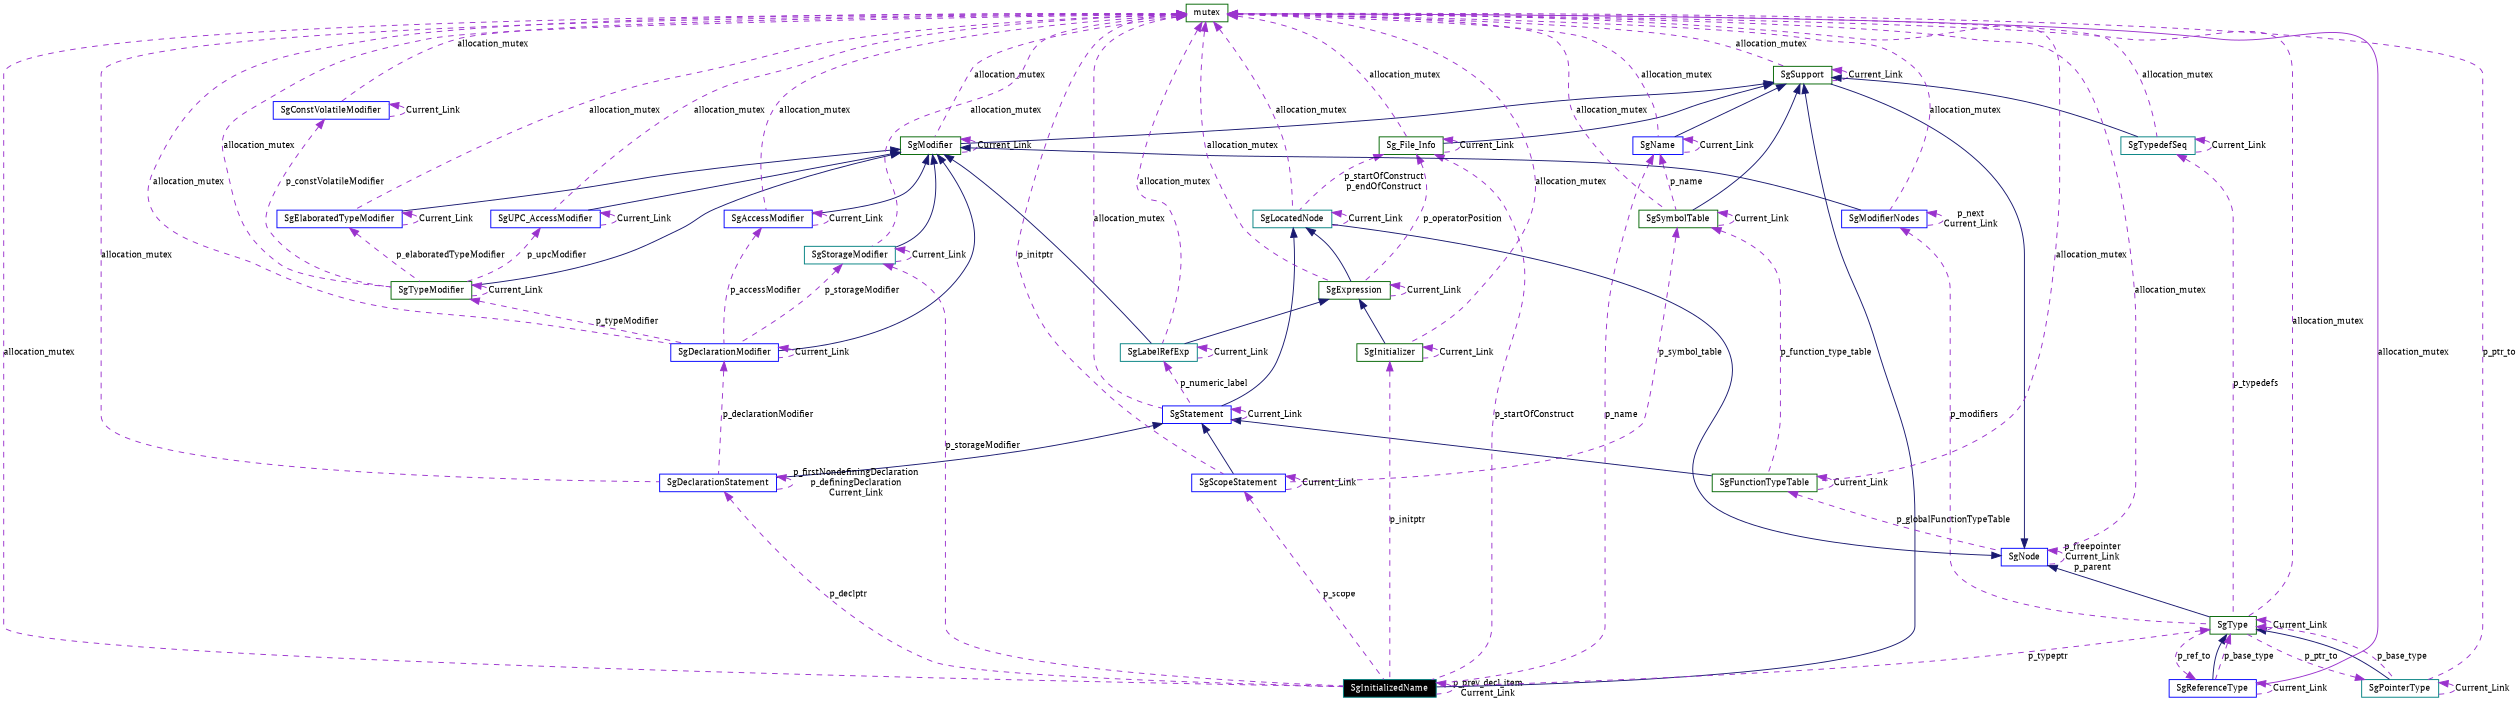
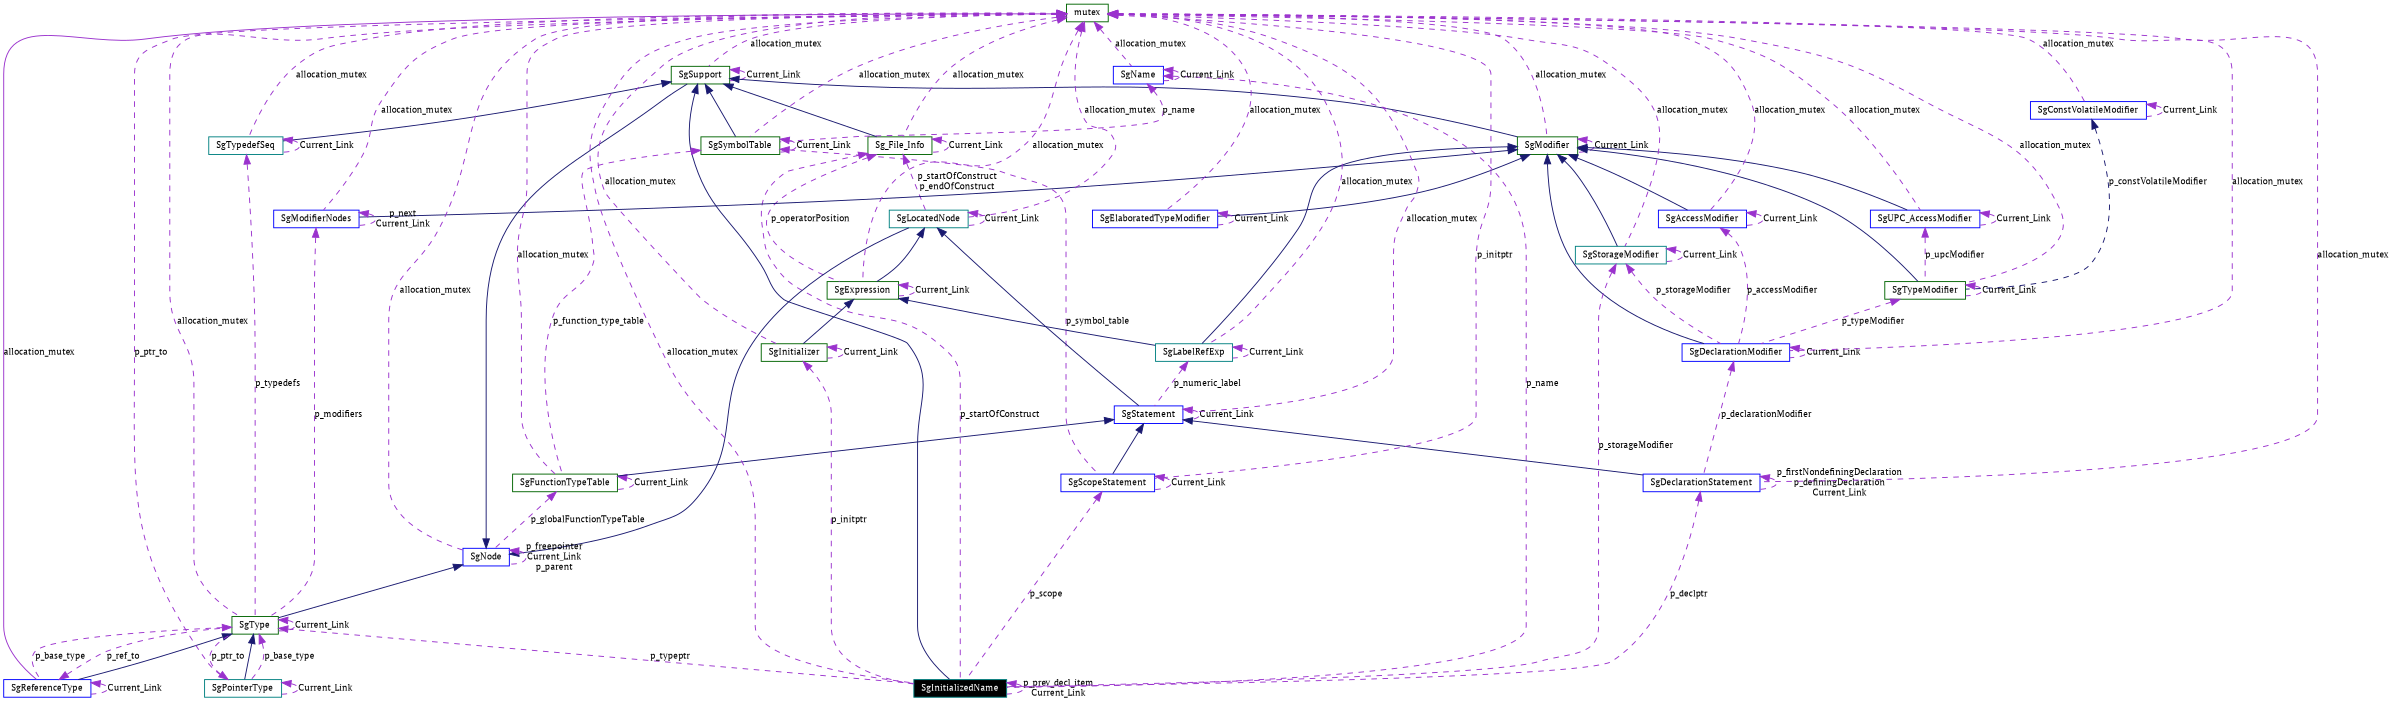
  digraph {
    fontname="PT Serif"
    node [color=blue fontname="PT Serif" fontsize=10 shape=record]
    edge [color=darkorchid3 dir=back fontname="PT Serif" fontsize=10 labelfontname=Helvetica labelfontsize=10 style=dashed]
    n1 [color=teal fillcolor=black fontcolor=white height=0.2 label=SgInitializedName style=filled width=0.4]
    n2 [color=darkgreen height=0.2 label=SgSupport width=0.4]
    n3 [color=darkgreen height=0.2 label=Sg_File_Info width=0.4]
    n4 [color=darkgreen height=0.2 label=SgSymbolTable width=0.4]
    n5 [height=0.2 label=SgName width=0.4]
    n6 [color=darkgreen height=0.2 label=SgModifier width=0.4]
    n7 [color=teal height=0.2 label=SgTypedefSeq width=0.4]
    n8 [color=teal height=0.2 label=SgLocatedNode width=0.4]
    n9 [color=darkgreen height=0.2 label=SgExpression width=0.4]
    n10 [color=darkgreen height=0.2 label=SgFunctionTypeTable width=0.4]
    n11 [height=0.2 label=SgScopeStatement width=0.4]
    n12 [color=teal height=0.2 label=SgLabelRefExp width=0.4]
    n13 [color=teal height=0.2 label=SgStorageModifier width=0.4]
    n14 [height=0.2 label=SgModifierNodes width=0.4]
    n15 [height=0.2 label=SgDeclarationModifier width=0.4]
    n16 [color=darkgreen height=0.2 label=SgTypeModifier width=0.4]
    n17 [height=0.2 label=SgElaboratedTypeModifier width=0.4]
    n18 [height=0.2 label=SgUPC_AccessModifier width=0.4]
    n19 [height=0.2 label=SgAccessModifier width=0.4]
    n20 [color=darkgreen height=0.2 label=SgType width=0.4]
    n21 [height=0.2 label=SgNode width=0.4]
    n22 [height=0.2 label=SgStatement width=0.4]
    n23 [color=teal height=0.2 label=SgPointerType width=0.4]
    n24 [height=0.2 label=SgReferenceType width=0.4]
    n25 [height=0.2 label=SgDeclarationStatement width=0.4]
    n26 [color=darkgreen height=0.2 label=SgInitializer width=0.4]
    n27 [color=darkgreen height=0.2 label=mutex width=0.4]
    n28 [height=0.2 label=SgConstVolatileModifier width=0.4]
    n1 -> n1 [label="p_prev_decl_item\nCurrent_Link"]
    n2 -> n1 [color=midnightblue style=solid]
    n2 -> n2 [label=Current_Link]
    n2 -> n3 [color=midnightblue style=solid]
    n2 -> n4 [color=midnightblue style=solid]
-   n2 -> n5 [color=midnightblue style=solid]
    n2 -> n6 [color=midnightblue style=solid]
    n2 -> n7 [color=midnightblue style=solid]
    n3 -> n1 [label=p_startOfConstruct]
    n3 -> n3 [label=Current_Link]
    n3 -> n8 [label="p_startOfConstruct\np_endOfConstruct"]
    n3 -> n9 [label=p_operatorPosition]
    n4 -> n4 [label=Current_Link]
    n4 -> n10 [label=p_function_type_table]
    n4 -> n11 [label=p_symbol_table]
    n5 -> n1 [label=p_name]
    n5 -> n4 [label=p_name]
    n5 -> n5 [label=Current_Link]
    n6 -> n6 [label=Current_Link]
    n6 -> n12 [color=midnightblue style=solid]
    n6 -> n13 [color=midnightblue style=solid]
    n6 -> n14 [color=midnightblue style=solid]
    n6 -> n15 [color=midnightblue style=solid]
    n6 -> n16 [color=midnightblue style=solid]
    n6 -> n17 [color=midnightblue style=solid]
    n6 -> n18 [color=midnightblue style=solid]
    n6 -> n19 [color=midnightblue style=solid]
    n7 -> n7 [label=Current_Link]
    n7 -> n20 [label=p_typedefs]
    n8 -> n8 [label=Current_Link]
    n8 -> n9 [color=midnightblue style=solid]
    n8 -> n22 [color=midnightblue style=solid]
    n9 -> n9 [label=Current_Link]
    n9 -> n12 [color=midnightblue style=solid]
    n9 -> n26 [color=midnightblue style=solid]
    n10 -> n10 [label=Current_Link]
    n10 -> n21 [label=p_globalFunctionTypeTable]
    n11 -> n1 [label=p_scope]
    n11 -> n11 [label=Current_Link]
    n12 -> n12 [label=Current_Link]
    n12 -> n22 [label=p_numeric_label]
    n13 -> n1 [label=p_storageModifier]
    n13 -> n13 [label=Current_Link]
    n13 -> n15 [label=p_storageModifier]
    n14 -> n14 [label="p_next\nCurrent_Link"]
    n14 -> n20 [label=p_modifiers]
    n15 -> n15 [label=Current_Link]
    n15 -> n25 [label=p_declarationModifier]
    n16 -> n15 [label=p_typeModifier]
    n16 -> n16 [label=Current_Link]
-   n17 -> n16 [label=p_elaboratedTypeModifier]
    n17 -> n17 [label=Current_Link]
    n18 -> n16 [label=p_upcModifier]
    n18 -> n18 [label=Current_Link]
    n19 -> n15 [label=p_accessModifier]
    n19 -> n19 [label=Current_Link]
    n20 -> n1 [label=p_typeptr]
    n20 -> n20 [label=Current_Link]
    n20 -> n23 [color=midnightblue style=solid]
    n20 -> n23 [label=p_base_type]
    n20 -> n24 [color=midnightblue style=solid]
    n20 -> n24 [label=p_base_type]
    n21 -> n2 [color=midnightblue style=solid]
    n21 -> n8 [color=midnightblue style=solid]
    n21 -> n20 [color=midnightblue style=solid]
    n21 -> n21 [label="p_freepointer\nCurrent_Link\np_parent"]
    n22 -> n10 [color=midnightblue style=solid]
    n22 -> n11 [color=midnightblue style=solid]
    n22 -> n22 [label=Current_Link]
    n22 -> n25 [color=midnightblue style=solid]
    n23 -> n20 [label=p_ptr_to]
    n23 -> n23 [label=Current_Link]
    n24 -> n20 [label=p_ref_to]
    n24 -> n24 [label=Current_Link]
    n25 -> n1 [label=p_declptr]
    n25 -> n25 [label="p_firstNondefiningDeclaration\np_definingDeclaration\nCurrent_Link"]
    n26 -> n1 [label=p_initptr]
    n26 -> n26 [label=Current_Link]
    n27 -> n1 [label=allocation_mutex]
    n27 -> n2 [label=allocation_mutex]
    n27 -> n3 [label=allocation_mutex]
    n27 -> n4 [label=allocation_mutex]
    n27 -> n5 [label=allocation_mutex]
    n27 -> n6 [label=allocation_mutex]
    n27 -> n7 [label=allocation_mutex]
    n27 -> n8 [label=allocation_mutex]
    n27 -> n9 [label=allocation_mutex]
    n27 -> n10 [label=allocation_mutex]
    n27 -> n11 [label=p_initptr]
    n27 -> n12 [label=allocation_mutex]
    n27 -> n13 [label=allocation_mutex]
    n27 -> n14 [label=allocation_mutex]
    n27 -> n15 [label=allocation_mutex]
    n27 -> n16 [label=allocation_mutex]
    n27 -> n17 [label=allocation_mutex]
    n27 -> n18 [label=allocation_mutex]
    n27 -> n19 [label=allocation_mutex]
    n27 -> n20 [label=allocation_mutex]
    n27 -> n21 [label=allocation_mutex]
    n27 -> n22 [label=allocation_mutex]
    n27 -> n23 [label=p_ptr_to]
    n27 -> n24 [label=allocation_mutex style=solid]
    n27 -> n25 [label=allocation_mutex]
    n27 -> n26 [label=allocation_mutex]
    n27 -> n28 [label=allocation_mutex]
-   n28 -> n16 [label=p_constVolatileModifier]
+   n28 -> n16 [color=midnightblue label=p_constVolatileModifier]
    n28 -> n28 [label=Current_Link]
  }
